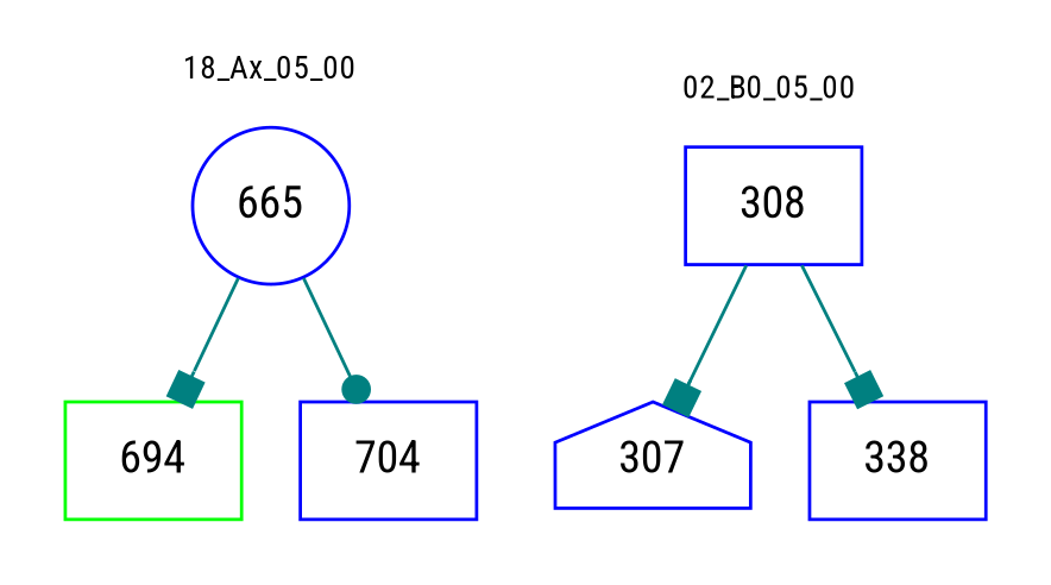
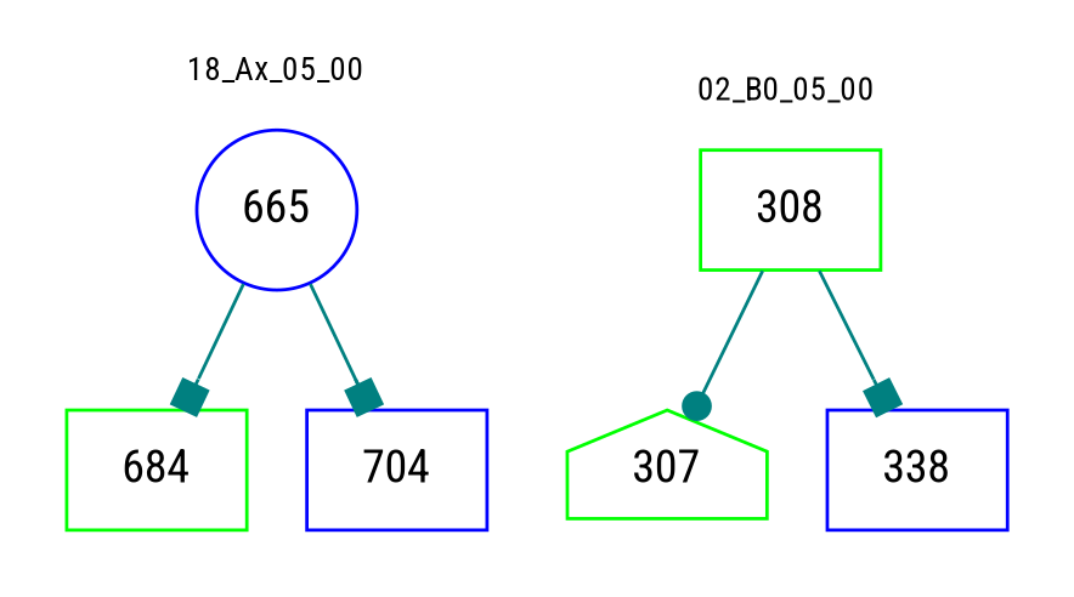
  digraph {
    fontname="Roboto Condensed"
    node [color=blue fontname="Roboto Condensed" shape=box]
    edge [arrowhead=box color=teal fontname="Roboto Condensed"]
-   n1 [color=green label=694]
+   n1 [color=green label=684]
    n2 [label=665 shape=circle]
    n3 [label=704]
-   n4 [label=308]
-   n5 [label=307 shape=house]
+   n4 [color=green label=308]
+   n5 [color=green label=307 shape=house]
    n6 [label=338]
    subgraph cluster_1 {
      color=white
      fontsize=10
      label="18_Ax_05_00"
      n1
      n2
      n3
    }
    subgraph cluster_2 {
      color=white
      fontsize=10
      label="02_B0_05_00"
      n4
      n5
      n6
    }
    n2 -> n1
-   n2 -> n3 [arrowhead=dot]
-   n4 -> n5
+   n2 -> n3
+   n4 -> n5 [arrowhead=dot]
    n4 -> n6
  }
